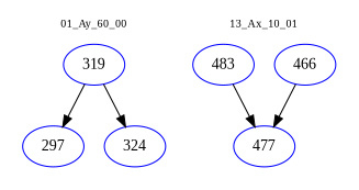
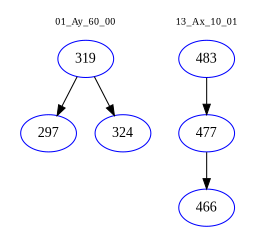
  digraph {
    fontname="Liberation Serif"
    node [color=blue fontname="Liberation Serif"]
    edge [color=black fontname="Liberation Serif"]
    n1 [label=319]
    n2 [label=297]
    n3 [label=324]
    n4 [label=477]
    n5 [label=466]
    n6 [label=483]
    subgraph cluster_1 {
      color=white
      fontsize=10
      label="01_Ay_60_00"
      n1
      n2
      n3
    }
    subgraph cluster_2 {
      color=white
      fontsize=10
      label="13_Ax_10_01"
      n4
      n5
      n6
    }
    n1 -> n2
    n1 -> n3
-   n5 -> n4
+   n4 -> n5
    n6 -> n4
  }
